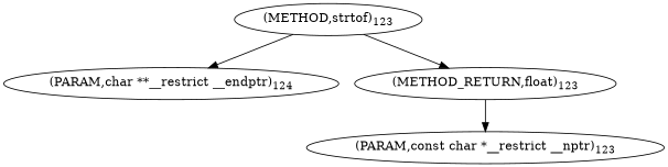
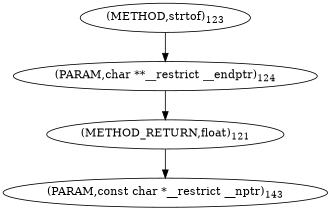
  digraph {
    n1 [label=<(METHOD,strtof)<SUB>123</SUB>>]
    n2 [label=<(PARAM,char **__restrict __endptr)<SUB>124</SUB>>]
-   n3 [label=<(METHOD_RETURN,float)<SUB>123</SUB>>]
-   n4 [label=<(PARAM,const char *__restrict __nptr)<SUB>123</SUB>>]
+   n3 [label=<(METHOD_RETURN,float)<SUB>121</SUB>>]
+   n4 [label=<(PARAM,const char *__restrict __nptr)<SUB>143</SUB>>]
    n1 -> n2
-   n1 -> n3
+   n2 -> n3
    n3 -> n4
  }
